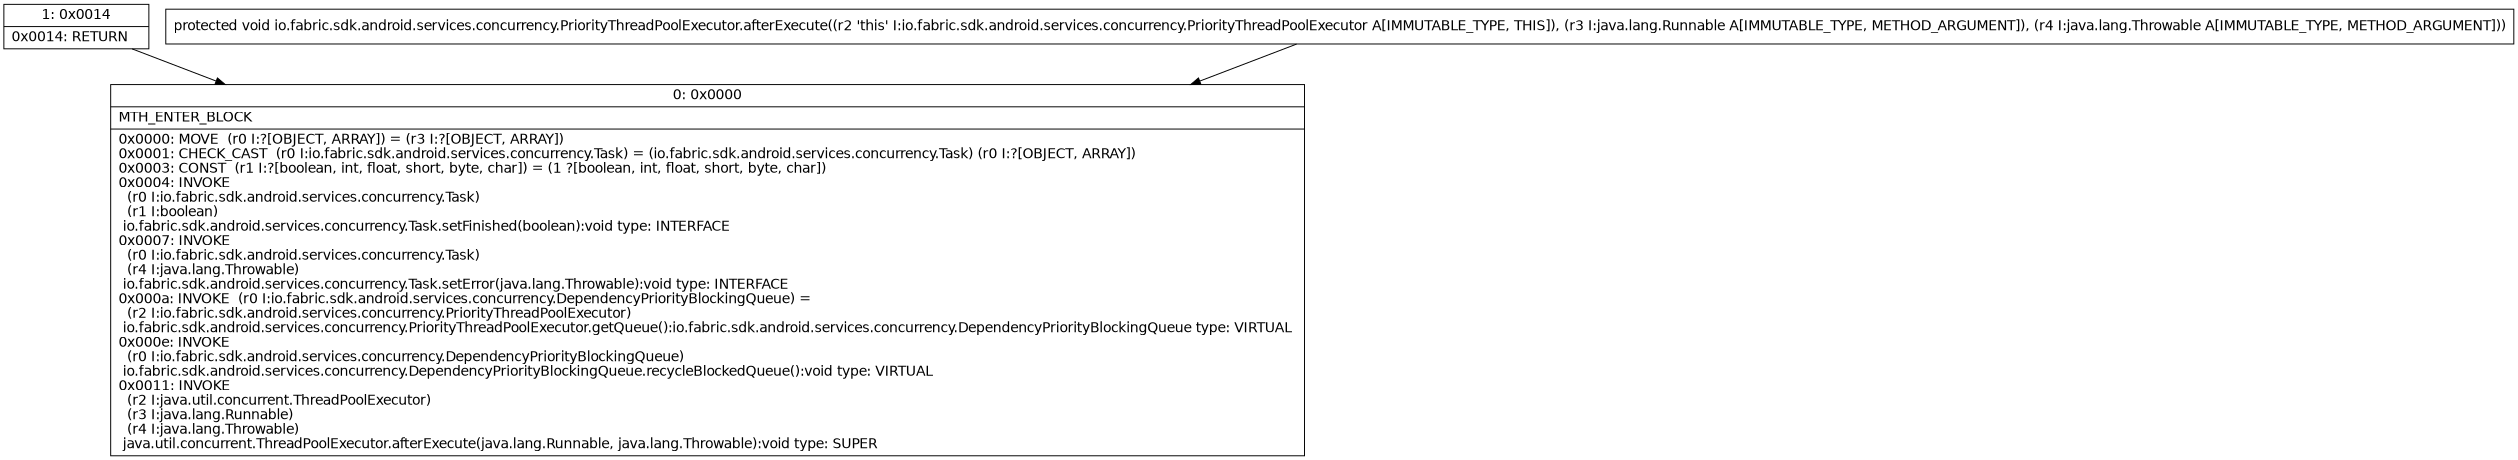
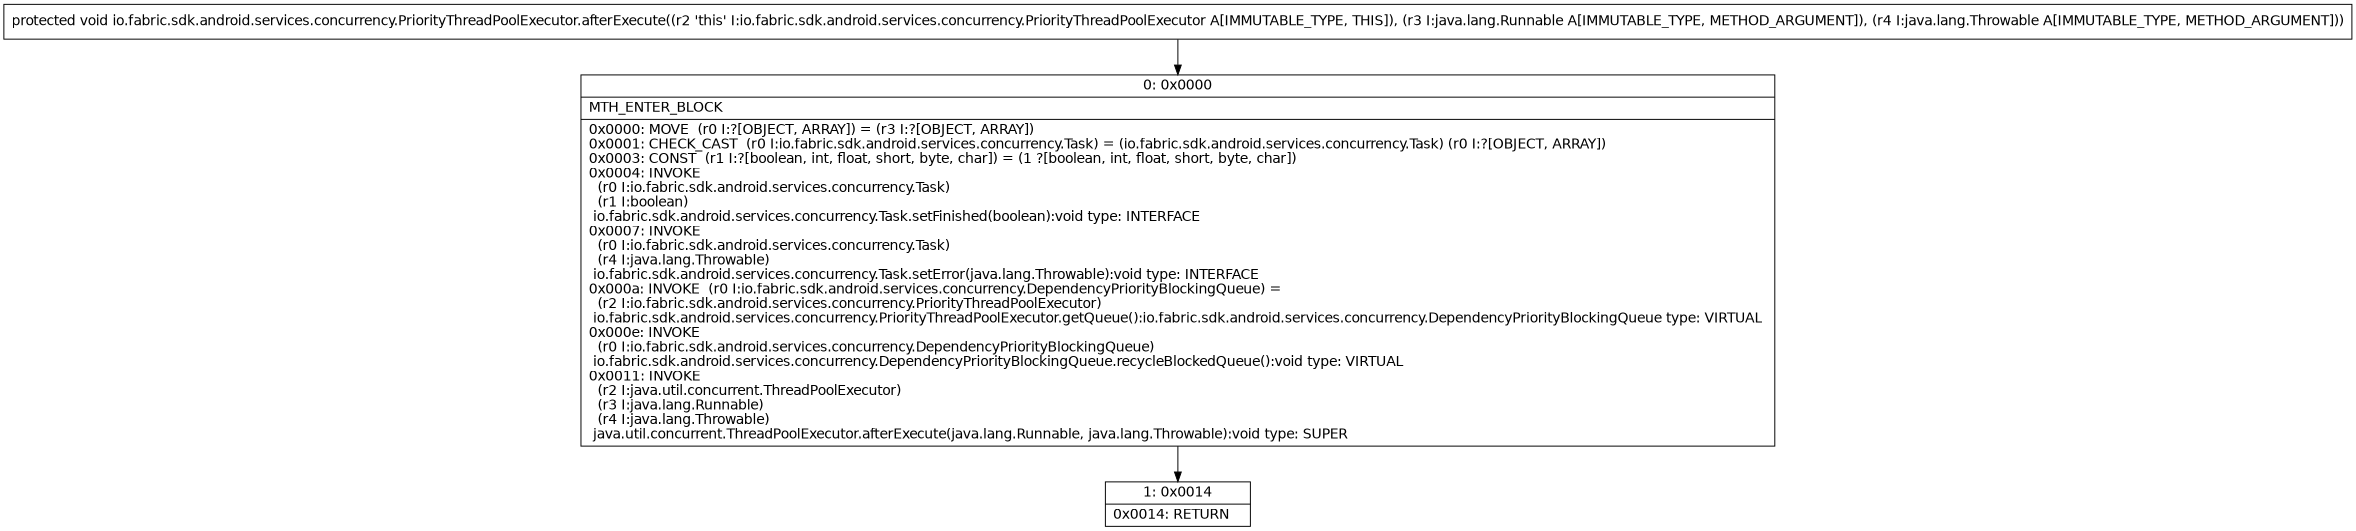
  digraph {
    fontname="DejaVu Sans"
    node [shape=record fontname="DejaVu Sans"]
    edge [fontname="DejaVu Sans"]
    n1 [label="{0\:\ 0x0000|MTH_ENTER_BLOCK\l|0x0000: MOVE  (r0 I:?[OBJECT, ARRAY]) = (r3 I:?[OBJECT, ARRAY]) \l0x0001: CHECK_CAST  (r0 I:io.fabric.sdk.android.services.concurrency.Task) = (io.fabric.sdk.android.services.concurrency.Task) (r0 I:?[OBJECT, ARRAY]) \l0x0003: CONST  (r1 I:?[boolean, int, float, short, byte, char]) = (1 ?[boolean, int, float, short, byte, char]) \l0x0004: INVOKE  \l  (r0 I:io.fabric.sdk.android.services.concurrency.Task)\l  (r1 I:boolean)\l io.fabric.sdk.android.services.concurrency.Task.setFinished(boolean):void type: INTERFACE \l0x0007: INVOKE  \l  (r0 I:io.fabric.sdk.android.services.concurrency.Task)\l  (r4 I:java.lang.Throwable)\l io.fabric.sdk.android.services.concurrency.Task.setError(java.lang.Throwable):void type: INTERFACE \l0x000a: INVOKE  (r0 I:io.fabric.sdk.android.services.concurrency.DependencyPriorityBlockingQueue) = \l  (r2 I:io.fabric.sdk.android.services.concurrency.PriorityThreadPoolExecutor)\l io.fabric.sdk.android.services.concurrency.PriorityThreadPoolExecutor.getQueue():io.fabric.sdk.android.services.concurrency.DependencyPriorityBlockingQueue type: VIRTUAL \l0x000e: INVOKE  \l  (r0 I:io.fabric.sdk.android.services.concurrency.DependencyPriorityBlockingQueue)\l io.fabric.sdk.android.services.concurrency.DependencyPriorityBlockingQueue.recycleBlockedQueue():void type: VIRTUAL \l0x0011: INVOKE  \l  (r2 I:java.util.concurrent.ThreadPoolExecutor)\l  (r3 I:java.lang.Runnable)\l  (r4 I:java.lang.Throwable)\l java.util.concurrent.ThreadPoolExecutor.afterExecute(java.lang.Runnable, java.lang.Throwable):void type: SUPER \l}"]
    n2 [label="{1\:\ 0x0014|0x0014: RETURN   \l}"]
    n3 [label="{protected void io.fabric.sdk.android.services.concurrency.PriorityThreadPoolExecutor.afterExecute((r2 'this' I:io.fabric.sdk.android.services.concurrency.PriorityThreadPoolExecutor A[IMMUTABLE_TYPE, THIS]), (r3 I:java.lang.Runnable A[IMMUTABLE_TYPE, METHOD_ARGUMENT]), (r4 I:java.lang.Throwable A[IMMUTABLE_TYPE, METHOD_ARGUMENT])) }"]
-   n2 -> n1
+   n1 -> n2
    n3 -> n1
  }
